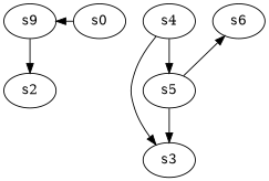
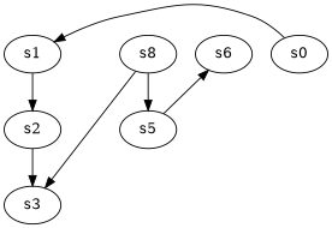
  digraph {
    node [player=0]
-   s1 [player=1 label=s9]
+   s1 [player=1]
    s0
    s2
    s3 [player=1]
-   s4
+   s4 [label=s8]
    s5 [player=1]
    s6
    s1 -> s2
    s0 -> s1 [constraint="time == 2"]
-   s5 -> s3
+   s2 -> s3
    s4 -> s3 [constraint="time % 2 == 1"]
    s4 -> s5
    s5 -> s6 [constraint="time == 2 || time == 5 || time == 12 || time == 13 || time == 16"]
  }
